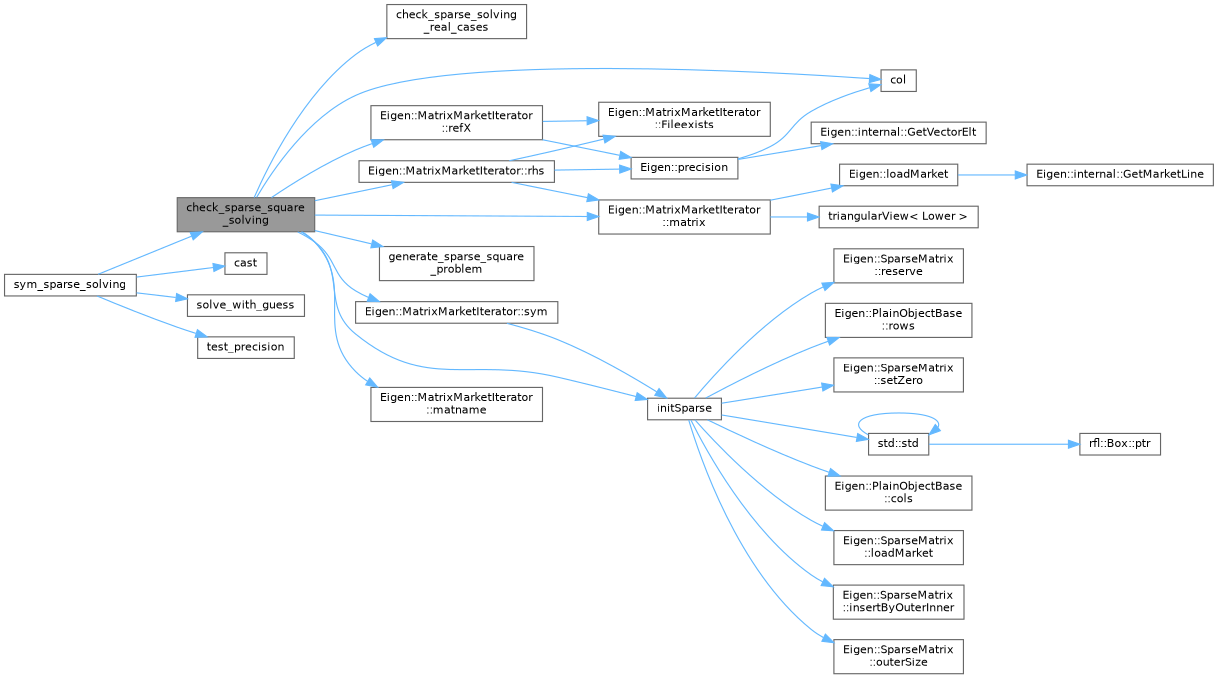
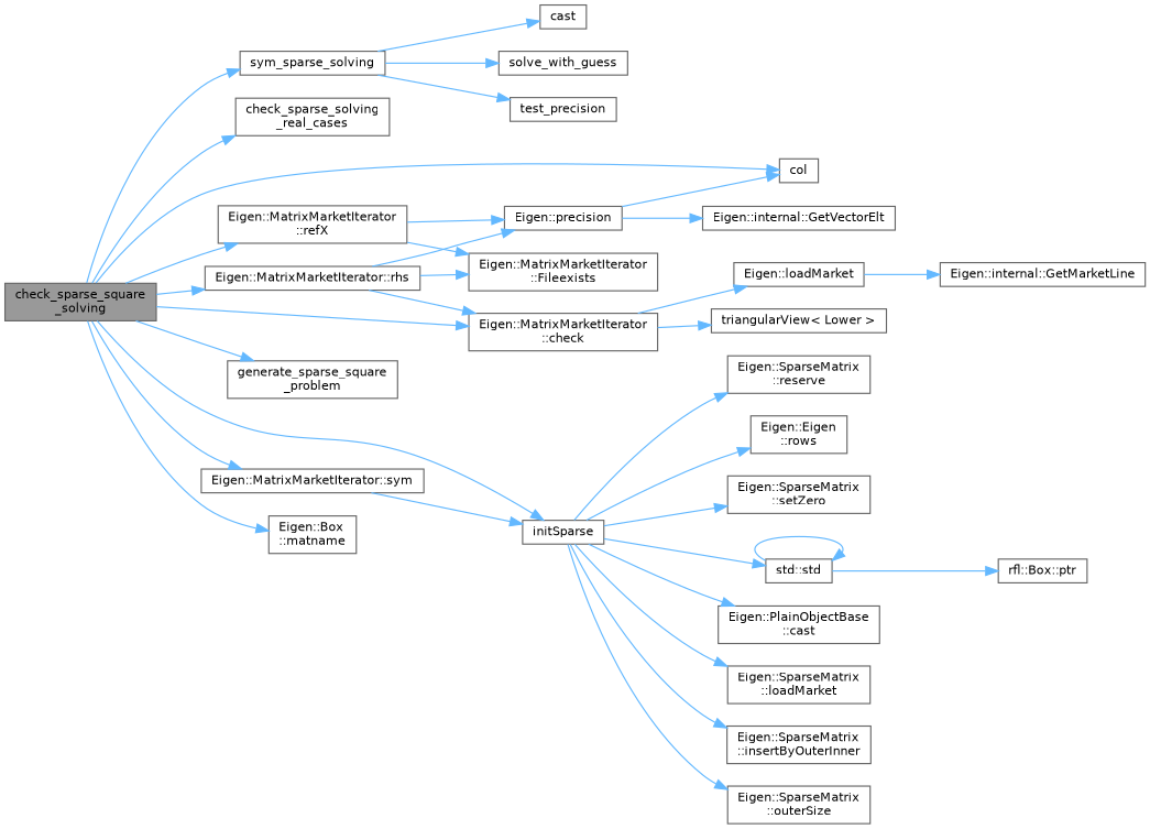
  digraph {
    rankdir=LR
    node [color=grey40 fillcolor=white fontname=Helvetica fontsize=10 shape=box style=filled]
    edge [color=steelblue1 fontname=Helvetica fontsize=10 labelfontname=Helvetica labelfontsize=10 style=solid]
    n1 [color=gray40 fillcolor=grey60 fontcolor=black height=0.2 label="check_sparse_square\l_solving" width=0.4]
    n2 [height=0.2 label=sym_sparse_solving width=0.4]
    n3 [height=0.2 label="check_sparse_solving\l_real_cases" width=0.4]
    n4 [height=0.2 label=col width=0.4]
    n5 [height=0.2 label="generate_sparse_square\l_problem" width=0.4]
    n6 [height=0.2 label=initSparse width=0.4]
-   n7 [height=0.2 label="Eigen::MatrixMarketIterator\l::matname" width=0.4]
-   n8 [height=0.2 label="Eigen::MatrixMarketIterator\l::matrix" width=0.4]
+   n7 [height=0.2 label="Eigen::Box\l::matname" width=0.4]
+   n8 [height=0.2 label="Eigen::MatrixMarketIterator\l::check" width=0.4]
    n9 [height=0.2 label="Eigen::MatrixMarketIterator\l::refX" width=0.4]
    n10 [height=0.2 label="Eigen::MatrixMarketIterator::rhs" width=0.4]
    n11 [height=0.2 label="Eigen::MatrixMarketIterator::sym" width=0.4]
    n12 [height=0.2 label=cast width=0.4]
    n13 [height=0.2 label=solve_with_guess width=0.4]
    n14 [height=0.2 label=test_precision width=0.4]
-   n15 [height=0.2 label="Eigen::PlainObjectBase\l::cols" width=0.4]
+   n15 [height=0.2 label="Eigen::PlainObjectBase\l::cast" width=0.4]
    n16 [height=0.2 label="Eigen::SparseMatrix\l::loadMarket" width=0.4]
    n17 [height=0.2 label="Eigen::SparseMatrix\l::insertByOuterInner" width=0.4]
    n18 [height=0.2 label="Eigen::SparseMatrix\l::outerSize" width=0.4]
    n19 [height=0.2 label="Eigen::SparseMatrix\l::reserve" width=0.4]
-   n20 [height=0.2 label="Eigen::PlainObjectBase\l::rows" width=0.4]
+   n20 [height=0.2 label="Eigen::Eigen\l::rows" width=0.4]
    n21 [height=0.2 label="Eigen::SparseMatrix\l::setZero" width=0.4]
    n22 [height=0.2 label="std::std" width=0.4]
    n23 [height=0.2 label="Eigen::loadMarket" width=0.4]
    n24 [height=0.2 label="triangularView\< Lower \>" width=0.4]
    n25 [height=0.2 label="Eigen::MatrixMarketIterator\l::Fileexists" width=0.4]
    n26 [height=0.2 label="Eigen::precision" width=0.4]
    n27 [height=0.2 label="rfl::Box::ptr" width=0.4]
    n28 [height=0.2 label="Eigen::internal::GetMarketLine" width=0.4]
    n29 [height=0.2 label="Eigen::internal::GetVectorElt" width=0.4]
-   n2 -> n1
+   n1 -> n2
    n1 -> n3
    n1 -> n4
    n1 -> n5
    n1 -> n6
    n1 -> n7
    n1 -> n8
    n1 -> n9
    n1 -> n10
    n1 -> n11
    n2 -> n12
    n2 -> n13
    n2 -> n14
    n6 -> n15
    n6 -> n16
    n6 -> n17
    n6 -> n18
    n6 -> n19
    n6 -> n20
    n6 -> n21
    n6 -> n22
    n8 -> n23
    n8 -> n24
    n9 -> n25
    n9 -> n26
    n10 -> n8
    n10 -> n25
    n10 -> n26
    n11 -> n6
    n22 -> n22
    n22 -> n27
    n23 -> n28
    n26 -> n4
    n26 -> n29
  }
